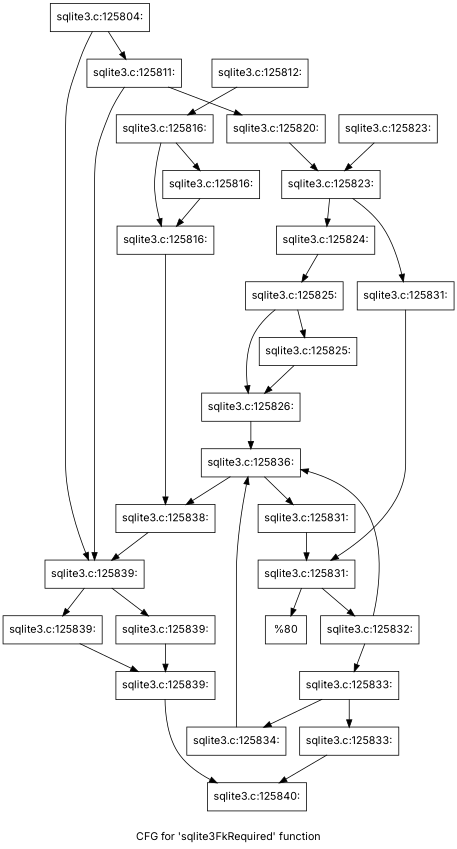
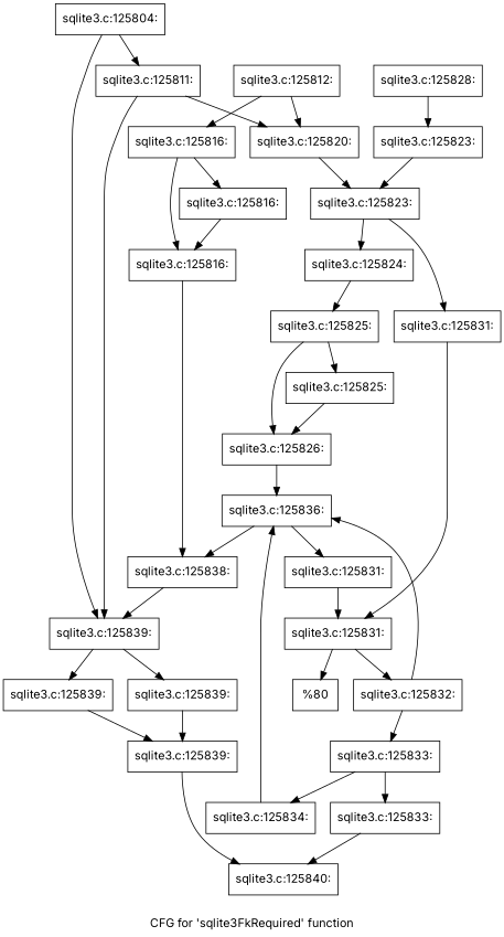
  digraph {
    fontname=Inter
    label="CFG for 'sqlite3FkRequired' function"
    node [fontname=Inter shape=record]
    edge [fontname=Inter]
    n1 [label="{sqlite3.c:125804:}"]
    n2 [label="{sqlite3.c:125811:}"]
    n3 [label="{sqlite3.c:125839:}"]
    n4 [label="{sqlite3.c:125820:}"]
    n5 [label="{sqlite3.c:125839:}"]
    n6 [label="{sqlite3.c:125839:}"]
    n7 [label="{sqlite3.c:125812:}"]
    n8 [label="{sqlite3.c:125816:}"]
    n9 [label="{sqlite3.c:125839:}"]
    n10 [label="{sqlite3.c:125823:}"]
    n11 [label="{sqlite3.c:125816:}"]
    n12 [label="{sqlite3.c:125816:}"]
    n13 [label="{sqlite3.c:125824:}"]
    n14 [label="{sqlite3.c:125831:}"]
    n15 [label="{sqlite3.c:125838:}"]
    n16 [label="{sqlite3.c:125825:}"]
    n17 [label="{sqlite3.c:125831:}"]
    n18 [label="{sqlite3.c:125825:}"]
    n19 [label="{sqlite3.c:125826:}"]
+   n20 [label="{sqlite3.c:125828:}"]
    n21 [label="{sqlite3.c:125823:}"]
    n22 [label="{sqlite3.c:125832:}"]
    n23 [label="{%80}"]
    n24 [label="{sqlite3.c:125836:}"]
    n25 [label="{sqlite3.c:125833:}"]
    n26 [label="{sqlite3.c:125833:}"]
    n27 [label="{sqlite3.c:125834:}"]
    n28 [label="{sqlite3.c:125831:}"]
    n29 [label="{sqlite3.c:125840:}"]
    n1 -> n2
    n1 -> n3
    n2 -> n3
    n2 -> n4
    n3 -> n5
    n3 -> n6
    n4 -> n10
    n5 -> n9
    n6 -> n9
+   n7 -> n4
    n7 -> n8
    n8 -> n11
    n8 -> n12
    n9 -> n29
    n10 -> n13
    n10 -> n14
    n11 -> n15
    n12 -> n11
    n13 -> n16
    n14 -> n17
    n15 -> n3
    n16 -> n18
    n16 -> n19
    n17 -> n22
    n17 -> n23
    n18 -> n19
    n19 -> n24
+   n20 -> n21
    n21 -> n10
    n22 -> n24
    n22 -> n25
    n24 -> n15
    n24 -> n28
    n25 -> n26
    n25 -> n27
    n26 -> n29
    n27 -> n24
    n28 -> n17
  }
